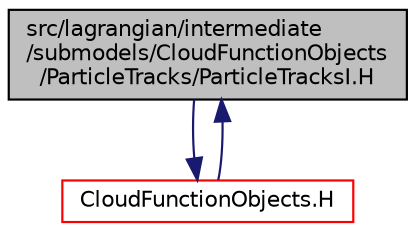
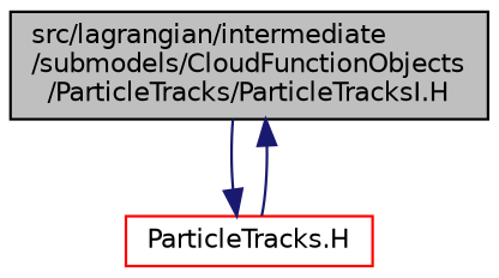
  digraph {
    node [fontname=Helvetica fontsize=10 shape=record]
    edge [color=midnightblue fontname=Helvetica fontsize=10 labelfontname=Helvetica labelfontsize=10 style=solid]
    n1 [color=black fillcolor=grey75 fontcolor=black height=0.2 label="src/lagrangian/intermediate\l/submodels/CloudFunctionObjects\l/ParticleTracks/ParticleTracksI.H" style=filled width=0.4]
-   n2 [color=red height=0.2 label="CloudFunctionObjects.H" width=0.4]
+   n2 [color=red height=0.2 label="ParticleTracks.H" width=0.4]
    n1 -> n2
    n2 -> n1
  }
